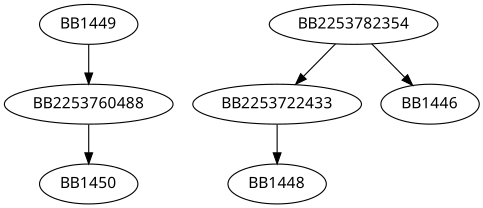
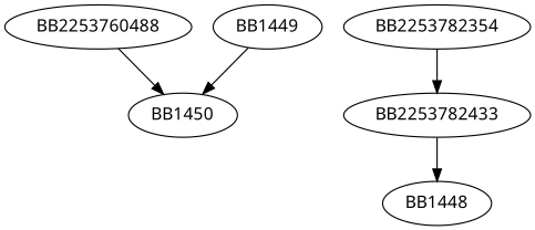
  digraph {
    fontname="Noto Sans"
    node [fontname="Noto Sans"]
    edge [fontname="Noto Sans"]
    BB2253760488
    BB1450
    n3 [label=BB2253782354]
-   BB2253782433 [label=BB2253722433]
-   BB1446
+   BB2253782433
    BB1448
    BB1449
    BB2253760488 -> BB1450
    n3 -> BB2253782433
-   n3 -> BB1446
    BB2253782433 -> BB1448
-   BB1449 -> BB2253760488
+   BB1449 -> BB1450
  }
